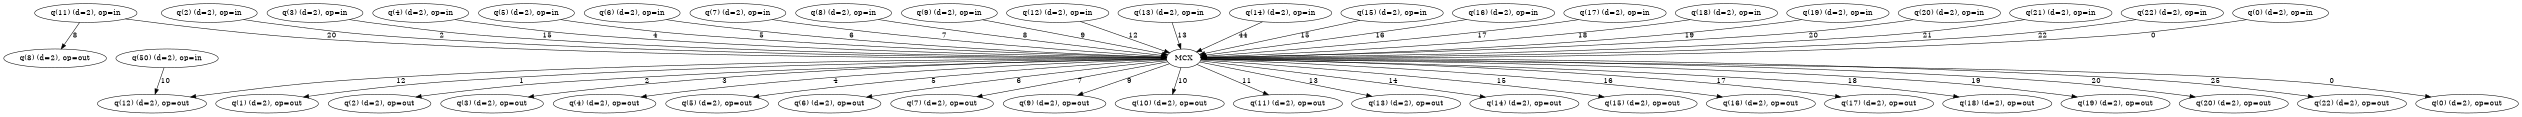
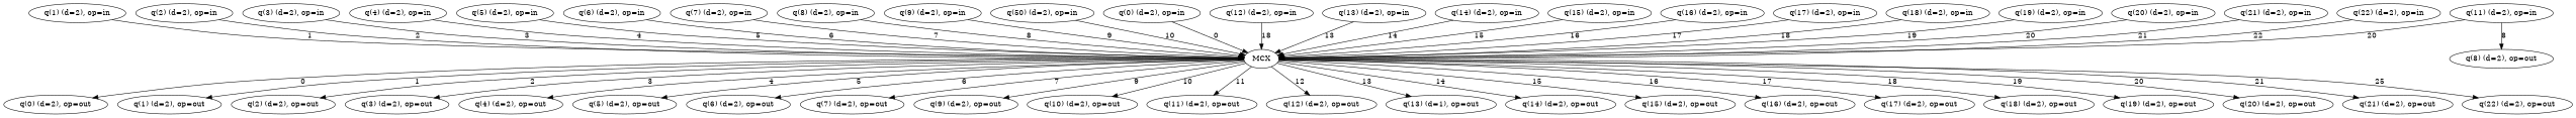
  digraph {
    node [ancilla=false matrix=None qubits=0]
    n1 [label="q(0) (d=2), op=in"]
    n2 [label=MCX matrix="[[0, 1], [1, 0]]" qubits="0,1,2,3,4,5,6,7,8,9,10,11,12" ancilla=""]
    n3 [label="q(0) (d=2), op=out"]
    n4 [label="q(1) (d=2), op=out" qubits=1]
    n5 [label="q(2) (d=2), op=out" qubits=2]
    n6 [label="q(3) (d=2), op=out" qubits=3]
    n7 [label="q(4) (d=2), op=out" qubits=4]
    n8 [label="q(5) (d=2), op=out" qubits=5]
    n9 [label="q(6) (d=2), op=out" qubits=6]
    n10 [label="q(7) (d=2), op=out" qubits=7]
    n11 [label="q(9) (d=2), op=out" qubits=9]
    n12 [label="q(10) (d=2), op=out" qubits=10]
    n13 [label="q(11) (d=2), op=out" qubits=11]
    n14 [label="q(12) (d=2), op=out" qubits=12]
-   n15 [ancilla=true label="q(13) (d=2), op=out" qubits=13]
+   n15 [ancilla=true label="q(13) (d=1), op=out" qubits=13]
    n16 [ancilla=true label="q(14) (d=2), op=out" qubits=14]
    n17 [ancilla=true label="q(15) (d=2), op=out" qubits=15]
    n18 [ancilla=true label="q(16) (d=2), op=out" qubits=16]
    n19 [ancilla=true label="q(17) (d=2), op=out" qubits=17]
    n20 [ancilla=true label="q(18) (d=2), op=out" qubits=18]
    n21 [ancilla=true label="q(19) (d=2), op=out" qubits=19]
    n22 [ancilla=true label="q(20) (d=2), op=out" qubits=20]
+   n23 [ancilla=true label="q(21) (d=2), op=out" qubits=21]
    n24 [ancilla=true label="q(22) (d=2), op=out" qubits=22]
+   n25 [label="q(1) (d=2), op=in" qubits=1]
    n26 [label="q(2) (d=2), op=in" qubits=2]
    n27 [label="q(3) (d=2), op=in" qubits=3]
    n28 [label="q(4) (d=2), op=in" qubits=4]
    n29 [label="q(5) (d=2), op=in" qubits=5]
    n30 [label="q(6) (d=2), op=in" qubits=6]
    n31 [label="q(7) (d=2), op=in" qubits=7]
    n32 [label="q(8) (d=2), op=in" qubits=8]
    n33 [label="q(9) (d=2), op=in" qubits=9]
    n34 [label="q(50) (d=2), op=in" qubits=10]
    n35 [label="q(11) (d=2), op=in" qubits=11]
    n36 [label="q(8) (d=2), op=out" qubits=8]
    n37 [label="q(12) (d=2), op=in" qubits=12]
    n38 [ancilla=true label="q(13) (d=2), op=in" qubits=13]
    n39 [ancilla=true label="q(14) (d=2), op=in" qubits=14]
    n40 [ancilla=true label="q(15) (d=2), op=in" qubits=15]
    n41 [ancilla=true label="q(16) (d=2), op=in" qubits=16]
    n42 [ancilla=true label="q(17) (d=2), op=in" qubits=17]
    n43 [ancilla=true label="q(18) (d=2), op=in" qubits=18]
    n44 [ancilla=true label="q(19) (d=2), op=in" qubits=19]
    n45 [ancilla=true label="q(20) (d=2), op=in" qubits=20]
    n46 [ancilla=true label="q(21) (d=2), op=in" qubits=21]
    n47 [ancilla=true label="q(22) (d=2), op=in" qubits=22]
    n1 -> n2 [label=0]
    n2 -> n3 [label=0]
    n2 -> n4 [label=1]
    n2 -> n5 [label=2]
    n2 -> n6 [label=3]
    n2 -> n7 [label=4]
    n2 -> n8 [label=5]
    n2 -> n9 [label=6]
    n2 -> n10 [label=7]
    n2 -> n11 [label=9]
    n2 -> n12 [label=10]
    n2 -> n13 [label=11]
    n2 -> n14 [label=12]
    n2 -> n15 [label=13]
    n2 -> n16 [label=14]
    n2 -> n17 [label=15]
    n2 -> n18 [label=16]
    n2 -> n19 [label=17]
    n2 -> n20 [label=18]
    n2 -> n21 [label=19]
    n2 -> n22 [label=20]
+   n2 -> n23 [label=21]
    n2 -> n24 [label=25]
+   n25 -> n2 [label=1]
    n26 -> n2 [label=2]
-   n27 -> n2 [label=15]
+   n27 -> n2 [label=3]
    n28 -> n2 [label=4]
    n29 -> n2 [label=5]
    n30 -> n2 [label=6]
    n31 -> n2 [label=7]
    n32 -> n2 [label=8]
    n33 -> n2 [label=9]
-   n34 -> n14 [label=10]
+   n34 -> n2 [label=10]
    n35 -> n2 [label=20]
    n35 -> n36 [label=8]
-   n37 -> n2 [label=12]
+   n37 -> n2 [label=18]
    n38 -> n2 [label=13]
-   n39 -> n2 [label=44]
+   n39 -> n2 [label=14]
    n40 -> n2 [label=15]
    n41 -> n2 [label=16]
    n42 -> n2 [label=17]
    n43 -> n2 [label=18]
    n44 -> n2 [label=19]
    n45 -> n2 [label=20]
    n46 -> n2 [label=21]
    n47 -> n2 [label=22]
  }
